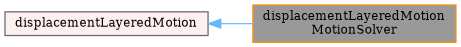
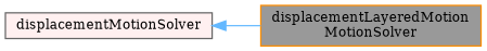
  digraph {
    rankdir=LR
    fontname="DejaVu Serif"
    node [fontname="DejaVu Serif" fontsize=10 shape=box style=filled]
    n1 [color=darkorange fillcolor=grey60 fontcolor=black height=0.2 label="displacementLayeredMotion\lMotionSolver" width=0.4]
-   n2 [color=gray40 fillcolor="#FFF0F0" height=0.2 label=displacementLayeredMotion width=0.4]
+   n2 [color=gray40 fillcolor="#FFF0F0" height=0.2 label=displacementMotionSolver width=0.4]
    n2 -> n1 [color=steelblue1 dir=back fontname="DejaVu Serif" fontsize=10 labelfontname=Helvetica labelfontsize=10 style=solid]
  }
